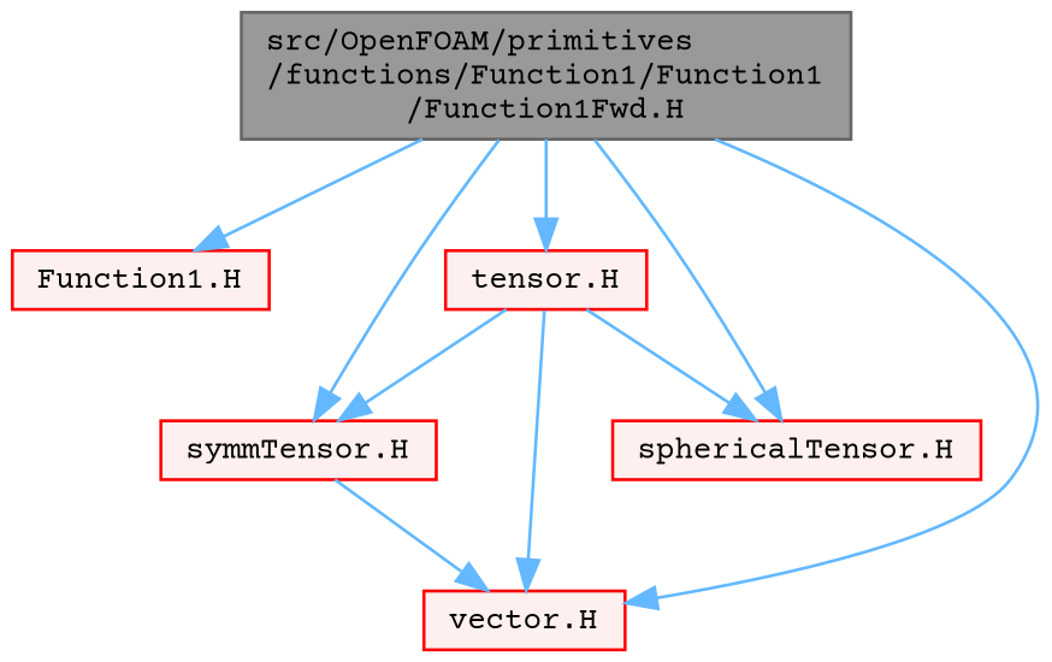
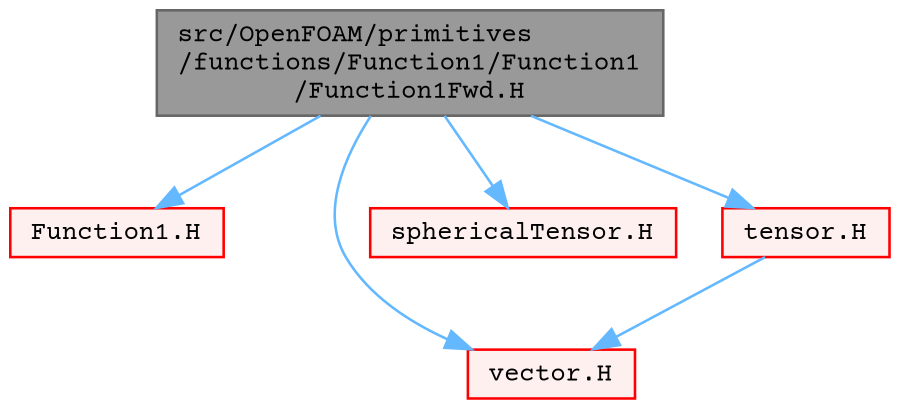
  digraph {
    fontname="Courier Prime"
    node [color=red fillcolor="#FFF0F0" fontname="Courier Prime" fontsize=10 shape=box style=filled]
    edge [color=steelblue1 fontname="Courier Prime" fontsize=10 labelfontname=Helvetica labelfontsize=10 style=solid]
    n1 [color=gray40 fillcolor=grey60 fontcolor=black height=0.2 label="src/OpenFOAM/primitives\l/functions/Function1/Function1\l/Function1Fwd.H" width=0.4]
    n2 [height=0.2 label="Function1.H" width=0.4]
    n3 [height=0.2 label="vector.H" width=0.4]
-   n4 [height=0.2 label="symmTensor.H" width=0.4]
    n5 [height=0.2 label="sphericalTensor.H" width=0.4]
    n6 [height=0.2 label="tensor.H" width=0.4]
    n1 -> n2
    n1 -> n3
-   n1 -> n4
    n1 -> n5
    n1 -> n6
-   n4 -> n3
    n6 -> n3
-   n6 -> n4
-   n6 -> n5
  }
